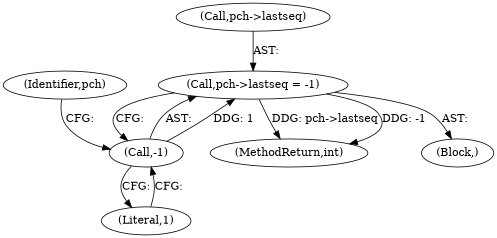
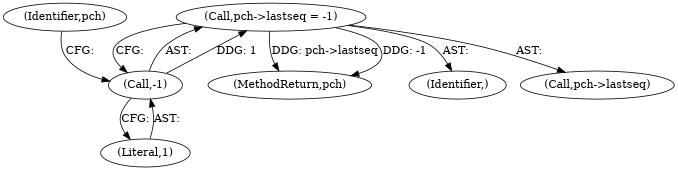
  digraph {
    n1 [label="(Call,pch->lastseq = -1)"]
    n2 [label="(Call,-1)"]
-   n3 [label="(MethodReturn,int)"]
-   n4 [label="(Block,)"]
+   n3 [label="(MethodReturn,pch)"]
+   n4 [label="(Identifier,)"]
    n5 [label="(Literal,1)"]
    n6 [label="(Identifier,pch)"]
    n7 [label="(Call,pch->lastseq)"]
    n1 -> n2 [label="CFG: "]
    n1 -> n3 [label="DDG: pch->lastseq"]
    n1 -> n3 [label="DDG: -1"]
    n1 -> n4 [label="AST: "]
    n2 -> n1 [label="AST: "]
    n2 -> n1 [label="DDG: 1"]
    n2 -> n5 [label="CFG: "]
-   n5 -> n2 [label="CFG: "]
+   n5 -> n2 [label="AST: "]
    n6 -> n2 [label="CFG: "]
-   n7 -> n1 [label="AST: "]
+   n1 -> n7 [label="AST: "]
  }
